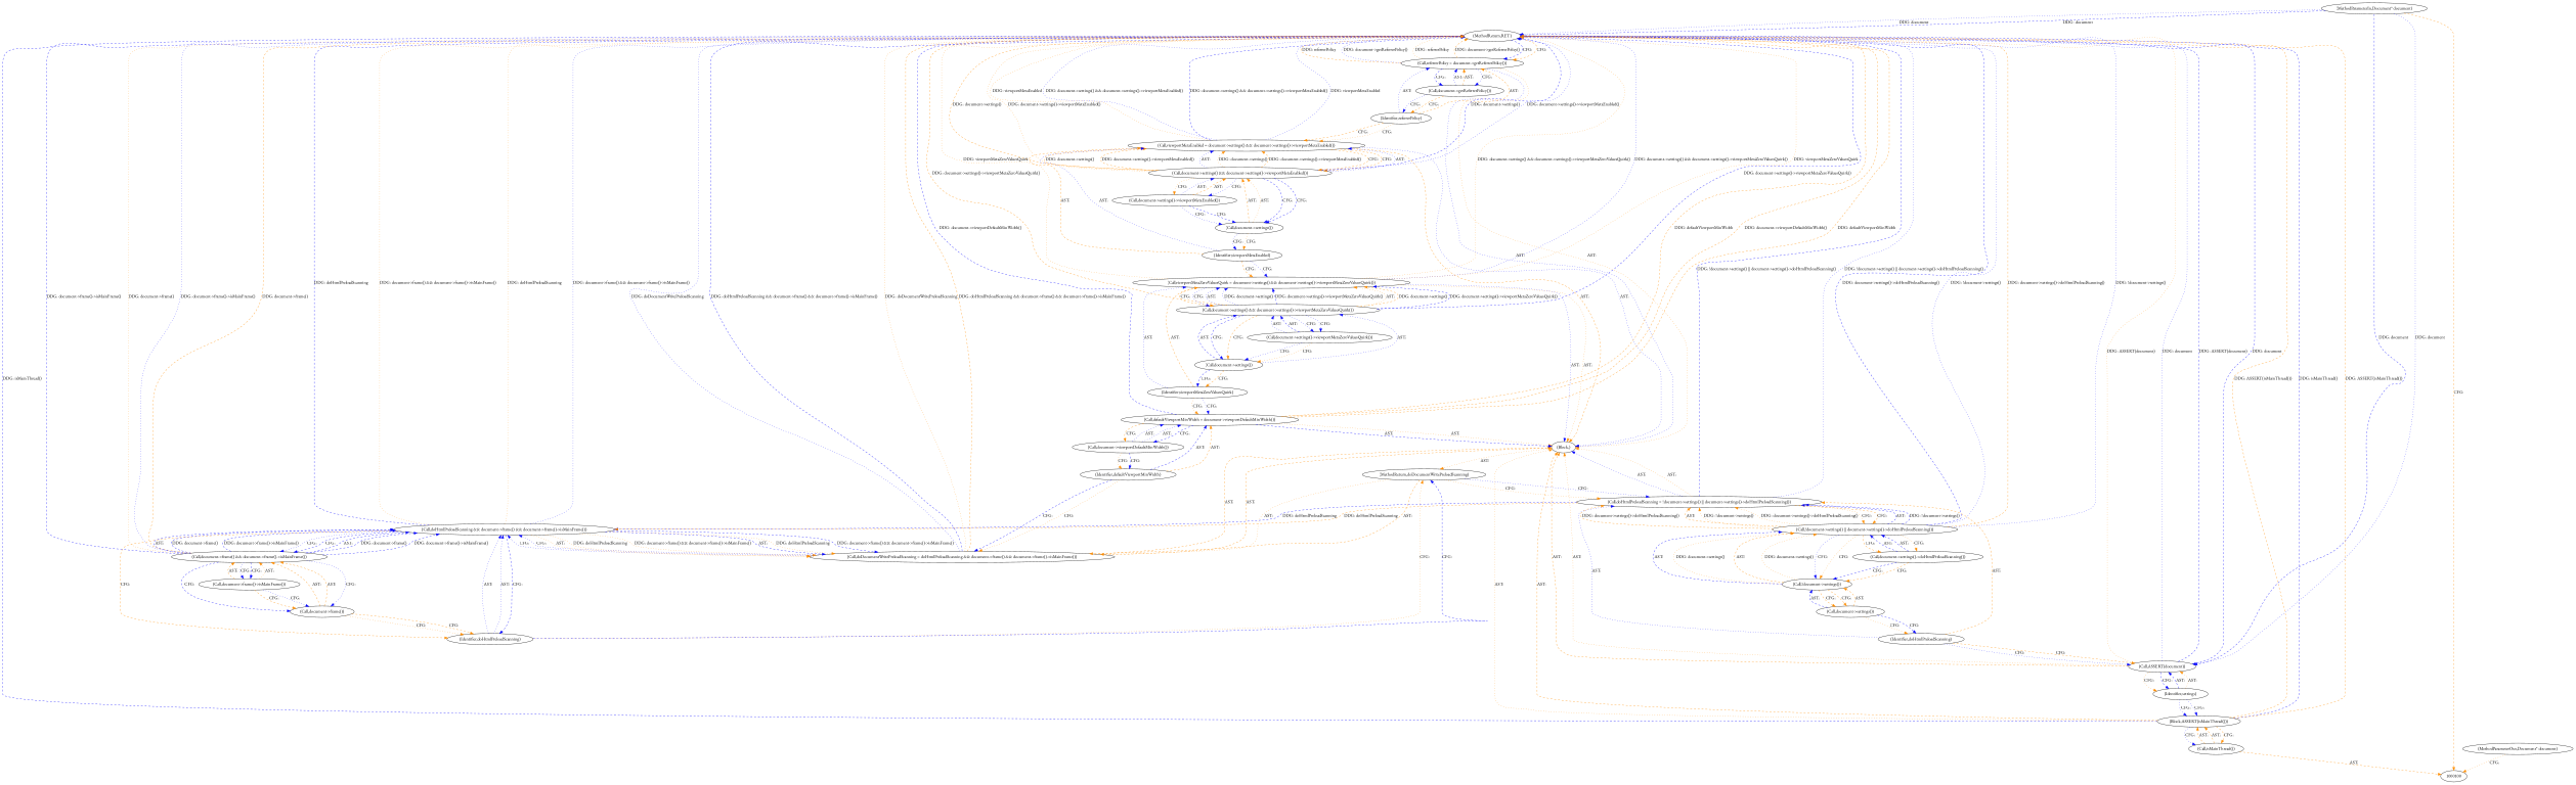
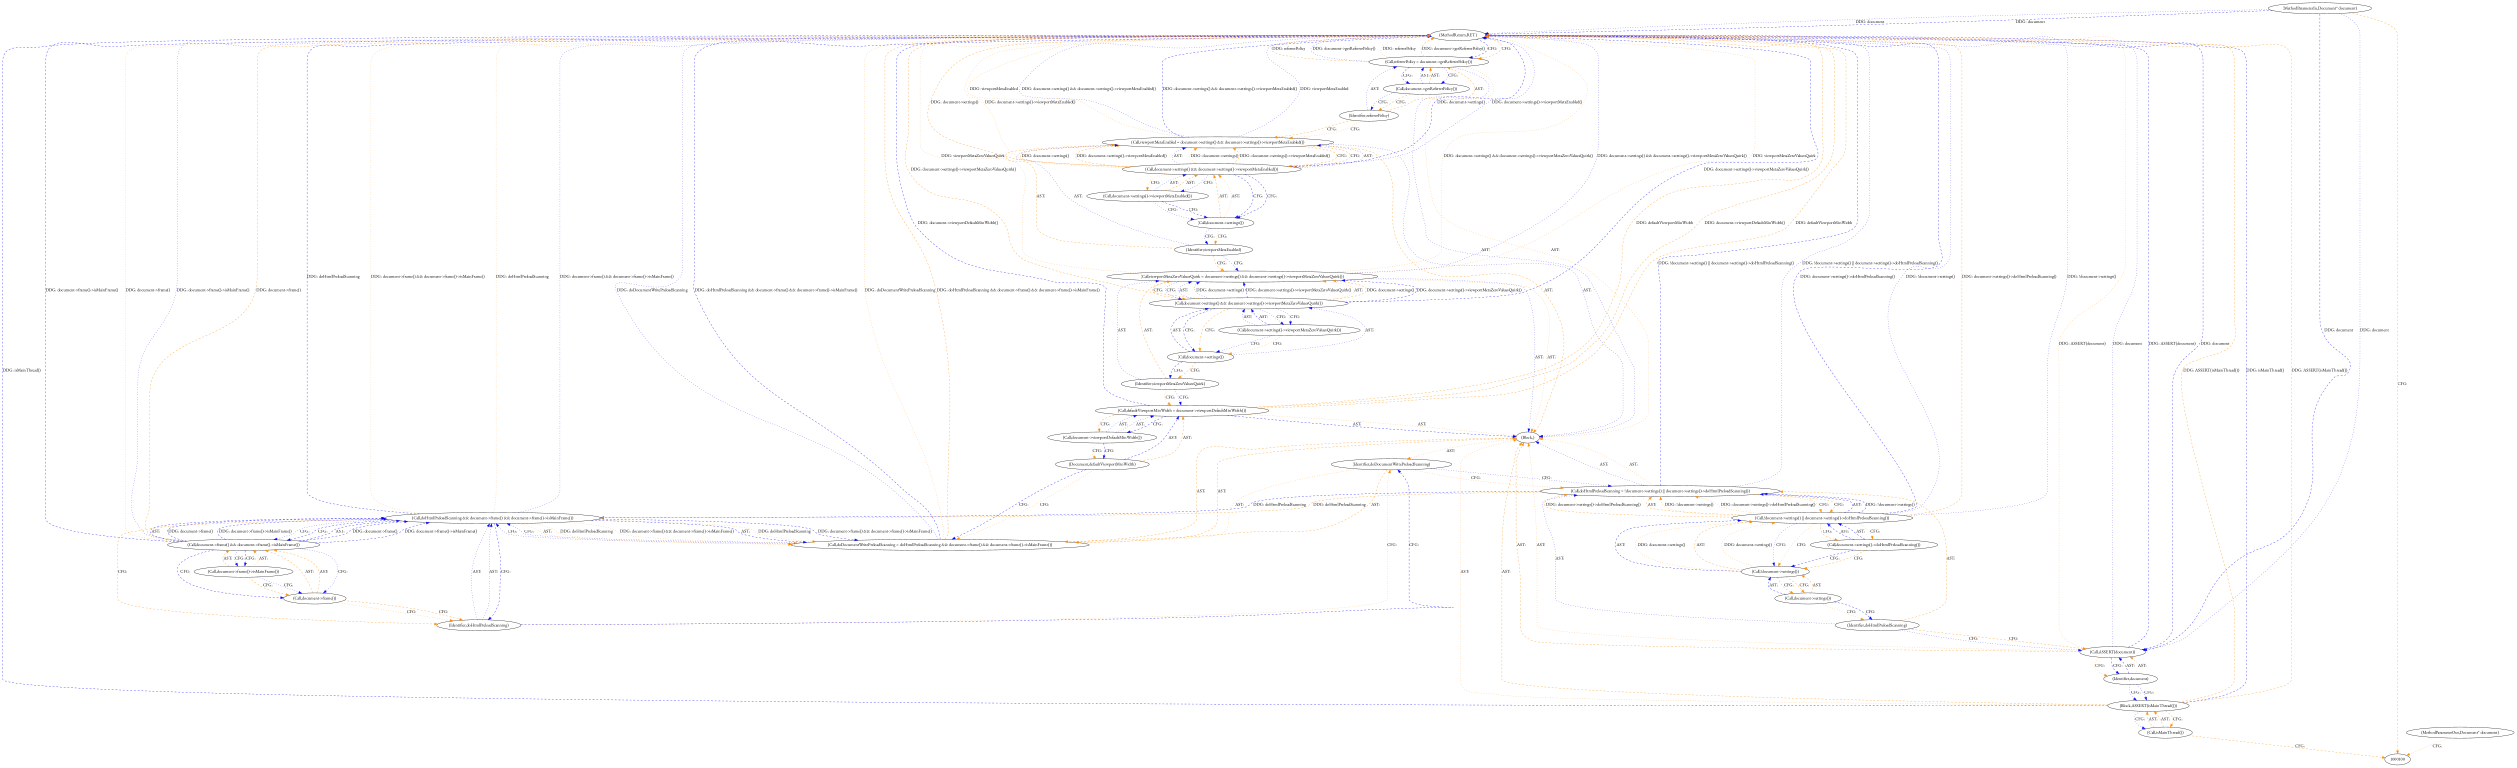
  digraph {
    fontname="EB Garamond"
    node [fontname="EB Garamond"]
    edge [color=blue fontname="EB Garamond" style=dashed]
    n1 [label="(MethodReturn,RET)"]
    n2 [label="(Call,referrerPolicy = document->getReferrerPolicy())"]
    n3 [label="(Call,document->getReferrerPolicy())"]
    n4 [label="(Block,)"]
    n5 [label="(MethodParameterIn,Document* document)"]
    1000100
    n7 [label="(Call,ASSERT(document))"]
-   n8 [label="(Identifier,settings)"]
+   n8 [label="(Identifier,document)"]
    n9 [label="(MethodParameterOut,Document* document)"]
    n10 [label="(Identifier,referrerPolicy)"]
    n11 [label="(Call,viewportMetaEnabled = document->settings() && document->settings()->viewportMetaEnabled())"]
-   n12 [label="(MethodReturn,doDocumentWritePreloadScanning)"]
+   n12 [label="(Identifier,doDocumentWritePreloadScanning)"]
    n13 [label="(Call,document->settings() && document->settings()->viewportMetaEnabled())"]
    n14 [label="(Call,isMainThread())"]
    n15 [label="(Block,ASSERT(isMainThread()))"]
    n16 [label="(Call,!document->settings() || document->settings()->doHtmlPreloadScanning())"]
    n17 [label="(Call,!document->settings())"]
    n18 [label="(Call,doHtmlPreloadScanning = !document->settings() || document->settings()->doHtmlPreloadScanning())"]
    n19 [label="(Call,document->settings()->doHtmlPreloadScanning())"]
    n20 [label="(Call,document->settings())"]
    n21 [label="(Call,doHtmlPreloadScanning && document->frame() && document->frame()->isMainFrame())"]
    n22 [label="(Identifier,doHtmlPreloadScanning)"]
    n23 [label="(Identifier,doHtmlPreloadScanning)"]
    n24 [label="(Call,doDocumentWritePreloadScanning = doHtmlPreloadScanning && document->frame() && document->frame()->isMainFrame())"]
    n25 [label="(Call,document->frame() && document->frame()->isMainFrame())"]
    n26 [label="(Call,document->frame())"]
    n27 [label="(Call,document->frame()->isMainFrame())"]
    n28 [label="(Call,document->viewportDefaultMinWidth())"]
    n29 [label="(Call,defaultViewportMinWidth = document->viewportDefaultMinWidth())"]
-   n30 [label="(Identifier,defaultViewportMinWidth)"]
+   n30 [label="(Document,defaultViewportMinWidth)"]
    n31 [label="(Call,document->settings() && document->settings()->viewportMetaZeroValuesQuirk())"]
    n32 [label="(Call,document->settings())"]
    n33 [label="(Call,viewportMetaZeroValuesQuirk = document->settings() && document->settings()->viewportMetaZeroValuesQuirk())"]
    n34 [label="(Call,document->settings()->viewportMetaZeroValuesQuirk())"]
    n35 [label="(Identifier,viewportMetaZeroValuesQuirk)"]
    n36 [label="(Call,document->settings())"]
    n37 [label="(Call,document->settings()->viewportMetaEnabled())"]
    n38 [label="(Identifier,viewportMetaEnabled)"]
    n1 -> n2 [label="CFG: "]
    n1 -> n2 [color=darkorange label="CFG: "]
    n2 -> n1 [color=darkorange label="DDG: referrerPolicy"]
    n2 -> n1 [label="DDG: document->getReferrerPolicy()" style=dotted]
    n2 -> n1 [color=darkorange label="DDG: referrerPolicy" style=dotted]
    n2 -> n1 [color=darkorange label="DDG: document->getReferrerPolicy()"]
    n2 -> n3 [label="CFG: " style=dotted]
    n2 -> n3 [label="CFG: "]
    n2 -> n4 [label="AST: " style=dotted]
    n2 -> n4 [color=darkorange label="AST: " style=dotted]
    n3 -> n2 [label="AST: " style=dotted]
    n3 -> n2 [color=darkorange label="AST: "]
    n3 -> n10 [label="CFG: " style=dotted]
    n3 -> n10 [color=darkorange label="CFG: "]
    n4 -> n12 [color=darkorange label="AST: " style=dotted]
    n5 -> n1 [label="DDG: document" style=dotted]
    n5 -> n1 [label="DDG: document"]
    n5 -> 1000100 [color=darkorange label="CFG: "]
    n5 -> n7 [label="DDG: document"]
    n5 -> n7 [label="DDG: document" style=dotted]
    n7 -> n1 [color=darkorange label="DDG: ASSERT(document)" style=dotted]
    n7 -> n1 [label="DDG: document" style=dotted]
    n7 -> n1 [label="DDG: ASSERT(document)"]
    n7 -> n1 [label="DDG: document"]
    n7 -> n4 [color=darkorange label="AST: "]
    n7 -> n4 [color=darkorange label="AST: " style=dotted]
    n7 -> n8 [color=darkorange label="CFG: " style=dotted]
    n7 -> n8 [label="CFG: "]
    n8 -> n7 [label="AST: "]
    n8 -> n7 [color=darkorange label="AST: " style=dotted]
    n8 -> n15 [label="CFG: " style=dotted]
    n8 -> n15 [label="CFG: " style=dotted]
    n9 -> 1000100 [color=darkorange label="CFG: " style=dotted]
    n10 -> n2 [label="AST: " style=dotted]
    n10 -> n2 [color=darkorange label="AST: "]
    n10 -> n11 [color=darkorange label="CFG: " style=dotted]
    n10 -> n11 [color=darkorange label="CFG: "]
    n11 -> n1 [label="DDG: document->settings() && document->settings()->viewportMetaEnabled()"]
    n11 -> n1 [label="DDG: viewportMetaEnabled" style=dotted]
    n11 -> n1 [label="DDG: document->settings() && document->settings()->viewportMetaEnabled()" style=dotted]
    n11 -> n1 [color=darkorange label="DDG: viewportMetaEnabled" style=dotted]
    n11 -> n4 [label="AST: " style=dotted]
    n11 -> n4 [color=darkorange label="AST: "]
    n11 -> n13 [color=darkorange label="CFG: "]
    n11 -> n13 [color=darkorange label="CFG: "]
    n12 -> n18 [color=darkorange label="CFG: " style=dotted]
    n12 -> n18 [label="CFG: " style=dotted]
    n12 -> n24 [color=darkorange label="AST: " style=dotted]
    n12 -> n24 [color=darkorange label="AST: "]
    n13 -> n1 [color=darkorange label="DDG: document->settings()->viewportMetaEnabled()" style=dotted]
    n13 -> n1 [label="DDG: document->settings()"]
    n13 -> n1 [label="DDG: document->settings()->viewportMetaEnabled()" style=dotted]
    n13 -> n1 [color=darkorange label="DDG: document->settings()"]
    n13 -> n11 [label="AST: " style=dotted]
    n13 -> n11 [color=darkorange label="DDG: document->settings()"]
    n13 -> n11 [color=darkorange label="DDG: document->settings()->viewportMetaEnabled()"]
    n13 -> n11 [label="AST: " style=dotted]
    n13 -> n11 [color=darkorange label="DDG: document->settings()" style=dotted]
    n13 -> n11 [color=darkorange label="DDG: document->settings()->viewportMetaEnabled()"]
    n13 -> n36 [label="CFG: "]
    n13 -> n36 [label="CFG: "]
    n13 -> n37 [label="CFG: " style=dotted]
    n13 -> n37 [color=darkorange label="CFG: " style=dotted]
-   n14 -> 1000100 [color=darkorange label="AST: "]
+   n14 -> 1000100 [color=darkorange label="CFG: "]
    n14 -> n15 [color=darkorange label="AST: "]
    n14 -> n15 [color=darkorange label="AST: "]
    n15 -> n1 [label="DDG: isMainThread()"]
    n15 -> n1 [color=darkorange label="DDG: ASSERT(isMainThread())"]
    n15 -> n1 [label="DDG: isMainThread()"]
    n15 -> n1 [color=darkorange label="DDG: ASSERT(isMainThread())"]
    n15 -> n4 [color=darkorange label="AST: " style=dotted]
    n15 -> n4 [color=darkorange label="AST: "]
    n15 -> n14 [color=darkorange label="CFG: "]
    n15 -> n14 [label="CFG: " style=dotted]
    n16 -> n1 [color=darkorange label="DDG: document->settings()->doHtmlPreloadScanning()"]
    n16 -> n1 [label="DDG: !document->settings()" style=dotted]
    n16 -> n1 [label="DDG: document->settings()->doHtmlPreloadScanning()"]
    n16 -> n1 [label="DDG: !document->settings()" style=dotted]
    n16 -> n17 [label="CFG: " style=dotted]
    n16 -> n17 [color=darkorange label="CFG: " style=dotted]
    n16 -> n18 [label="AST: "]
    n16 -> n18 [label="DDG: !document->settings()"]
    n16 -> n18 [color=darkorange label="DDG: document->settings()->doHtmlPreloadScanning()"]
    n16 -> n18 [color=darkorange label="AST: "]
    n16 -> n18 [color=darkorange label="DDG: !document->settings()" style=dotted]
    n16 -> n18 [color=darkorange label="DDG: document->settings()->doHtmlPreloadScanning()" style=dotted]
    n16 -> n19 [color=darkorange label="CFG: " style=dotted]
    n16 -> n19 [color=darkorange label="CFG: "]
    n17 -> n16 [label="AST: "]
    n17 -> n16 [color=darkorange label="DDG: document->settings()" style=dotted]
    n17 -> n16 [color=darkorange label="AST: "]
    n17 -> n16 [color=darkorange label="DDG: document->settings()" style=dotted]
    n17 -> n20 [color=darkorange label="CFG: "]
    n17 -> n20 [color=darkorange label="CFG: "]
    n18 -> n1 [label="DDG: !document->settings() || document->settings()->doHtmlPreloadScanning()" style=dotted]
    n18 -> n1 [label="DDG: !document->settings() || document->settings()->doHtmlPreloadScanning()"]
    n18 -> n4 [color=darkorange label="AST: " style=dotted]
    n18 -> n4 [label="AST: " style=dotted]
    n18 -> n16 [color=darkorange label="CFG: "]
    n18 -> n16 [color=darkorange label="CFG: " style=dotted]
    n18 -> n21 [label="DDG: doHtmlPreloadScanning"]
    n18 -> n21 [color=darkorange label="DDG: doHtmlPreloadScanning"]
    n19 -> n16 [label="AST: "]
    n19 -> n16 [label="AST: "]
    n19 -> n17 [color=darkorange label="CFG: "]
    n19 -> n17 [label="CFG: "]
    n20 -> n17 [color=darkorange label="AST: "]
    n20 -> n17 [label="AST: "]
    n20 -> n22 [color=darkorange label="CFG: " style=dotted]
    n20 -> n22 [label="CFG: "]
    n21 -> n1 [label="DDG: document->frame() && document->frame()->isMainFrame()" style=dotted]
    n21 -> n1 [label="DDG: doHtmlPreloadScanning"]
    n21 -> n1 [color=darkorange label="DDG: document->frame() && document->frame()->isMainFrame()" style=dotted]
    n21 -> n1 [color=darkorange label="DDG: doHtmlPreloadScanning" style=dotted]
    n21 -> n23 [label="CFG: "]
    n21 -> n23 [color=darkorange label="CFG: "]
    n21 -> n24 [color=darkorange label="AST: " style=dotted]
    n21 -> n24 [color=darkorange label="DDG: doHtmlPreloadScanning" style=dotted]
    n21 -> n24 [color=darkorange label="DDG: document->frame() && document->frame()->isMainFrame()" style=dotted]
    n21 -> n24 [label="AST: "]
    n21 -> n24 [color=darkorange label="DDG: doHtmlPreloadScanning" style=dotted]
    n21 -> n24 [label="DDG: document->frame() && document->frame()->isMainFrame()"]
    n21 -> n25 [label="CFG: " style=dotted]
    n21 -> n25 [label="CFG: "]
    n22 -> n7 [color=darkorange label="CFG: "]
    n22 -> n7 [label="CFG: " style=dotted]
    n22 -> n18 [label="AST: " style=dotted]
    n22 -> n18 [color=darkorange label="AST: "]
    n23 -> n12 [color=darkorange label="CFG: " style=dotted]
    n23 -> n12 [label="CFG: "]
    n23 -> n21 [label="AST: " style=dotted]
    n23 -> n21 [label="AST: " style=dotted]
    n24 -> n1 [label="DDG: doDocumentWritePreloadScanning" style=dotted]
    n24 -> n1 [label="DDG: doHtmlPreloadScanning && document->frame() && document->frame()->isMainFrame()"]
    n24 -> n1 [color=darkorange label="DDG: doDocumentWritePreloadScanning" style=dotted]
    n24 -> n1 [color=darkorange label="DDG: doHtmlPreloadScanning && document->frame() && document->frame()->isMainFrame()"]
    n24 -> n4 [color=darkorange label="AST: "]
    n24 -> n4 [color=darkorange label="AST: "]
    n24 -> n21 [label="CFG: " style=dotted]
    n24 -> n21 [label="CFG: " style=dotted]
    n25 -> n1 [color=darkorange label="DDG: document->frame()"]
    n25 -> n1 [label="DDG: document->frame()->isMainFrame()"]
    n25 -> n1 [color=darkorange label="DDG: document->frame()" style=dotted]
    n25 -> n1 [label="DDG: document->frame()->isMainFrame()" style=dotted]
    n25 -> n21 [label="AST: "]
    n25 -> n21 [label="DDG: document->frame()"]
    n25 -> n21 [label="DDG: document->frame()->isMainFrame()"]
    n25 -> n21 [label="AST: "]
    n25 -> n21 [label="DDG: document->frame()"]
    n25 -> n21 [label="DDG: document->frame()->isMainFrame()"]
    n25 -> n26 [label="CFG: " style=dotted]
    n25 -> n26 [label="CFG: "]
    n25 -> n27 [label="CFG: " style=dotted]
    n25 -> n27 [label="CFG: "]
    n26 -> n23 [color=darkorange label="CFG: " style=dotted]
    n26 -> n23 [color=darkorange label="CFG: "]
    n26 -> n25 [color=darkorange label="AST: "]
    n26 -> n25 [color=darkorange label="AST: "]
    n27 -> n25 [color=darkorange label="AST: " style=dotted]
    n27 -> n25 [color=darkorange label="AST: "]
    n27 -> n26 [label="CFG: " style=dotted]
    n27 -> n26 [color=darkorange label="CFG: "]
    n28 -> n29 [label="AST: " style=dotted]
    n28 -> n29 [label="AST: " style=dotted]
    n28 -> n30 [label="CFG: "]
    n28 -> n30 [color=darkorange label="CFG: " style=dotted]
    n29 -> n1 [label="DDG: document->viewportDefaultMinWidth()"]
    n29 -> n1 [color=darkorange label="DDG: defaultViewportMinWidth"]
    n29 -> n1 [color=darkorange label="DDG: document->viewportDefaultMinWidth()"]
    n29 -> n1 [color=darkorange label="DDG: defaultViewportMinWidth"]
    n29 -> n4 [color=darkorange label="AST: " style=dotted]
    n29 -> n4 [label="AST: "]
    n29 -> n28 [label="CFG: "]
    n29 -> n28 [color=darkorange label="CFG: "]
    n30 -> n24 [label="CFG: "]
    n30 -> n24 [color=darkorange label="CFG: " style=dotted]
    n30 -> n29 [color=darkorange label="AST: "]
    n30 -> n29 [label="AST: "]
    n31 -> n1 [label="DDG: document->settings()->viewportMetaZeroValuesQuirk()"]
    n31 -> n1 [color=darkorange label="DDG: document->settings()->viewportMetaZeroValuesQuirk()"]
    n31 -> n32 [label="CFG: "]
    n31 -> n32 [color=darkorange label="CFG: "]
    n31 -> n33 [label="AST: " style=dotted]
    n31 -> n33 [label="DDG: document->settings()" style=dotted]
    n31 -> n33 [label="DDG: document->settings()->viewportMetaZeroValuesQuirk()"]
    n31 -> n33 [color=darkorange label="AST: " style=dotted]
    n31 -> n33 [color=darkorange label="DDG: document->settings()"]
    n31 -> n33 [label="DDG: document->settings()->viewportMetaZeroValuesQuirk()"]
    n31 -> n34 [label="CFG: " style=dotted]
    n31 -> n34 [label="CFG: " style=dotted]
    n32 -> n31 [label="AST: " style=dotted]
    n32 -> n31 [label="AST: "]
    n32 -> n35 [color=darkorange label="CFG: "]
    n32 -> n35 [label="CFG: "]
    n33 -> n1 [label="DDG: document->settings() && document->settings()->viewportMetaZeroValuesQuirk()" style=dotted]
    n33 -> n1 [color=darkorange label="DDG: viewportMetaZeroValuesQuirk" style=dotted]
    n33 -> n1 [color=darkorange label="DDG: document->settings() && document->settings()->viewportMetaZeroValuesQuirk()" style=dotted]
    n33 -> n1 [color=darkorange label="DDG: viewportMetaZeroValuesQuirk" style=dotted]
    n33 -> n4 [label="AST: " style=dotted]
    n33 -> n4 [color=darkorange label="AST: " style=dotted]
    n33 -> n31 [label="CFG: " style=dotted]
    n33 -> n31 [color=darkorange label="CFG: "]
    n34 -> n31 [label="AST: " style=dotted]
    n34 -> n31 [label="AST: "]
    n34 -> n32 [label="CFG: " style=dotted]
    n34 -> n32 [color=darkorange label="CFG: " style=dotted]
    n35 -> n29 [label="CFG: " style=dotted]
    n35 -> n29 [color=darkorange label="CFG: " style=dotted]
    n35 -> n33 [label="AST: " style=dotted]
    n35 -> n33 [color=darkorange label="AST: "]
    n36 -> n13 [color=darkorange label="AST: "]
    n36 -> n13 [color=darkorange label="AST: " style=dotted]
    n36 -> n38 [color=darkorange label="CFG: " style=dotted]
    n36 -> n38 [label="CFG: " style=dotted]
    n37 -> n13 [label="AST: " style=dotted]
    n37 -> n13 [color=darkorange label="AST: "]
    n37 -> n36 [label="CFG: "]
    n37 -> n36 [label="CFG: " style=dotted]
    n38 -> n11 [color=darkorange label="AST: "]
    n38 -> n11 [label="AST: " style=dotted]
    n38 -> n33 [label="CFG: " style=dotted]
    n38 -> n33 [color=darkorange label="CFG: "]
  }
